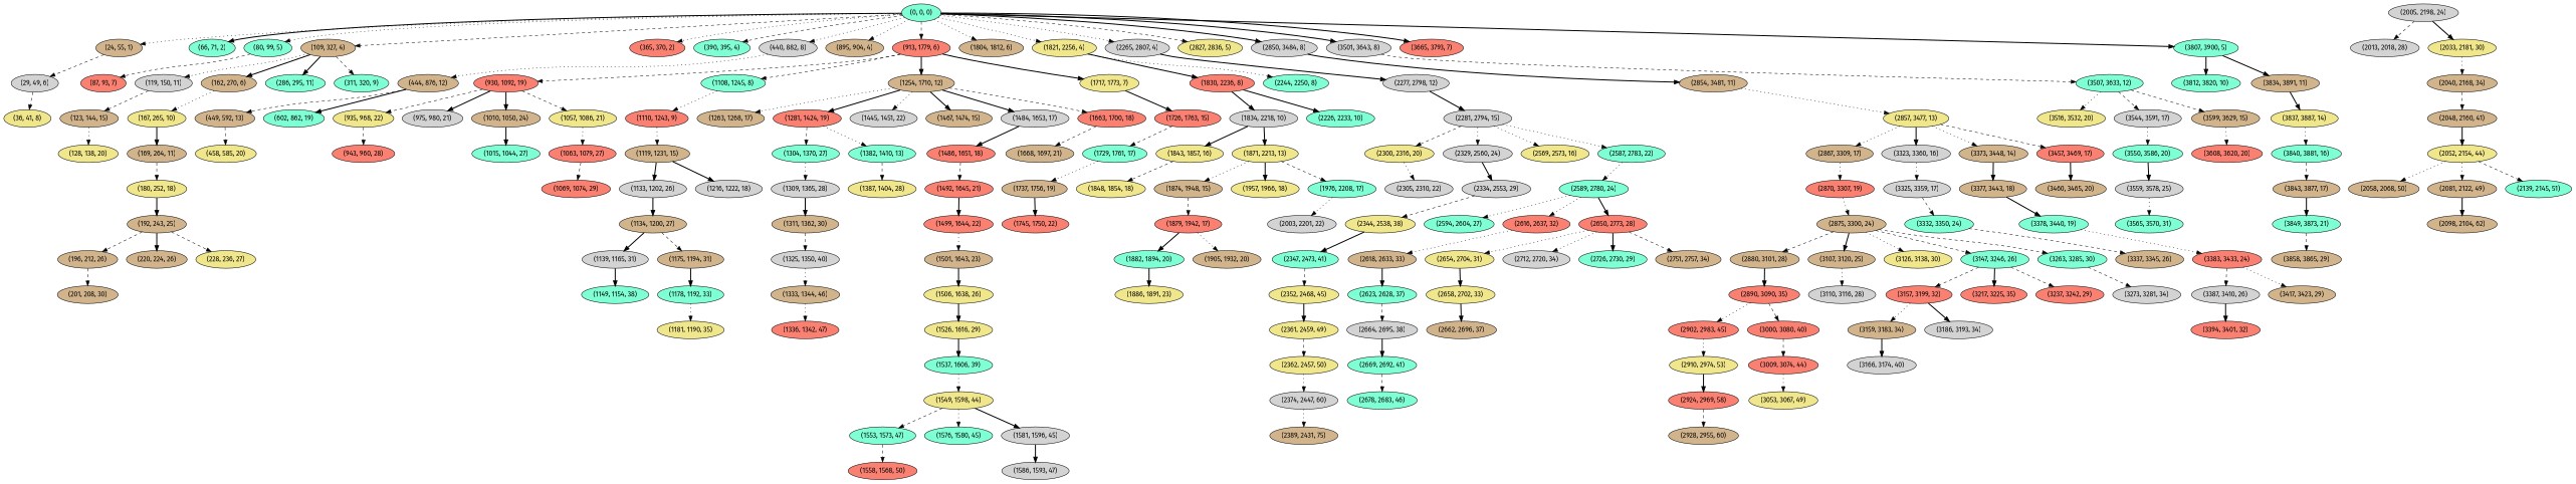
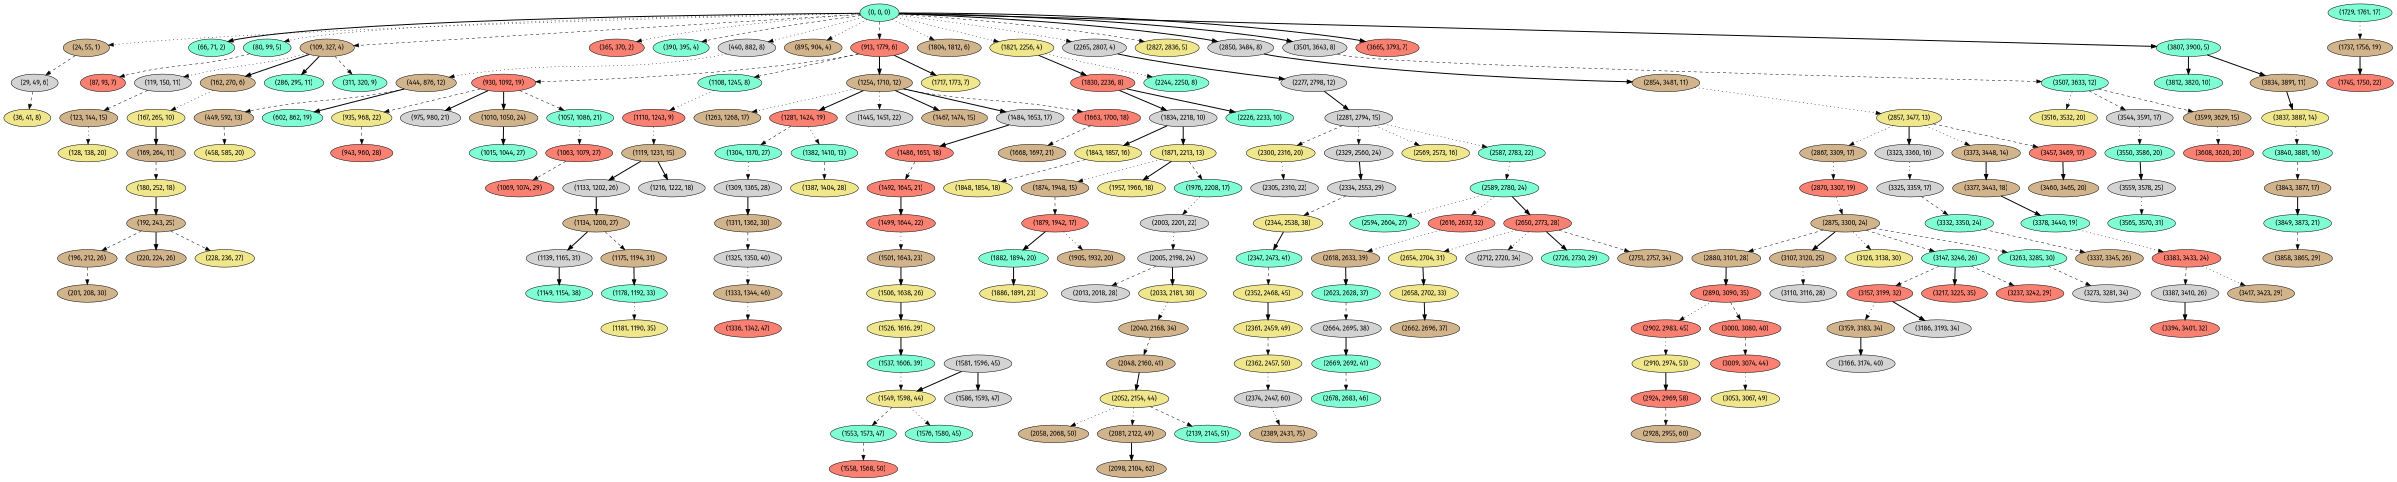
  digraph {
    fontname="Fira Sans"
    node [fillcolor=tan fontname="Fira Sans" style=filled]
    edge [fontname="Fira Sans" style=bold]
    "(0, 0, 0)" [fillcolor=aquamarine]
    "(24, 55, 1)"
    "(66, 71, 2)" [fillcolor=aquamarine]
    "(80, 99, 5)" [fillcolor=aquamarine]
    "(109, 327, 4)"
    "(365, 370, 2)" [fillcolor=salmon]
    "(390, 395, 4)" [fillcolor=aquamarine]
    "(440, 882, 8)" [fillcolor=lightgrey]
    "(895, 904, 4)"
    "(913, 1779, 6)" [fillcolor=salmon]
    "(1804, 1812, 6)"
    "(1821, 2256, 4)" [fillcolor=khaki]
    "(2265, 2807, 4)" [fillcolor=lightgrey]
    "(2827, 2836, 5)" [fillcolor=khaki]
    "(2850, 3484, 8)" [fillcolor=lightgrey]
    "(3501, 3643, 8)" [fillcolor=lightgrey]
    "(3665, 3793, 7)" [fillcolor=salmon]
    "(3807, 3900, 5)" [fillcolor=aquamarine]
    "(29, 49, 6)" [fillcolor=lightgrey]
    "(87, 93, 7)" [fillcolor=salmon]
    "(119, 150, 11)" [fillcolor=lightgrey]
    "(162, 270, 6)"
    "(286, 295, 11)" [fillcolor=aquamarine]
    "(311, 320, 9)" [fillcolor=aquamarine]
    "(444, 876, 12)"
    "(930, 1092, 19)" [fillcolor=salmon]
    "(1108, 1245, 8)" [fillcolor=aquamarine]
    "(1254, 1710, 12)"
    "(1717, 1773, 7)" [fillcolor=khaki]
    "(1830, 2236, 8)" [fillcolor=salmon]
    "(2244, 2250, 8)" [fillcolor=aquamarine]
    "(2277, 2798, 12)" [fillcolor=lightgrey]
    "(2854, 3481, 11)"
    "(3507, 3633, 12)" [fillcolor=aquamarine]
    "(3812, 3820, 10)" [fillcolor=aquamarine]
    "(3834, 3891, 11)"
    "(36, 41, 8)" [fillcolor=khaki]
    "(123, 144, 15)"
    "(167, 265, 10)" [fillcolor=khaki]
    "(128, 138, 20)" [fillcolor=khaki]
    "(169, 264, 11)"
    "(180, 252, 18)" [fillcolor=khaki]
    "(192, 243, 25)"
    "(196, 212, 26)"
    "(220, 224, 26)"
    "(228, 236, 27)" [fillcolor=khaki]
    "(201, 208, 30)"
    "(449, 592, 13)"
    "(602, 862, 19)" [fillcolor=aquamarine]
    "(458, 585, 20)" [fillcolor=khaki]
    "(935, 968, 22)" [fillcolor=khaki]
    "(975, 980, 21)" [fillcolor=lightgrey]
    "(1010, 1050, 24)"
-   "(1057, 1086, 21)" [fillcolor=khaki]
+   "(1057, 1086, 21)" [fillcolor=aquamarine]
    "(1110, 1243, 9)" [fillcolor=salmon]
    "(1263, 1268, 17)"
    "(1281, 1424, 19)" [fillcolor=salmon]
    "(1445, 1451, 22)" [fillcolor=lightgrey]
    "(1467, 1474, 15)"
    "(1484, 1653, 17)" [fillcolor=lightgrey]
    "(1663, 1700, 18)" [fillcolor=salmon]
-   "(1726, 1763, 15)" [fillcolor=salmon]
    "(943, 960, 28)" [fillcolor=salmon]
    "(1015, 1044, 27)" [fillcolor=aquamarine]
    "(1063, 1079, 27)" [fillcolor=salmon]
    "(1069, 1074, 29)" [fillcolor=salmon]
    "(1119, 1231, 15)"
    "(1133, 1202, 26)" [fillcolor=lightgrey]
    "(1216, 1222, 18)" [fillcolor=lightgrey]
    "(1134, 1200, 27)"
    "(1139, 1165, 31)" [fillcolor=lightgrey]
    "(1175, 1194, 31)"
    "(1149, 1154, 38)" [fillcolor=aquamarine]
    "(1178, 1192, 33)" [fillcolor=aquamarine]
    "(1181, 1190, 35)" [fillcolor=khaki]
    "(1304, 1370, 27)" [fillcolor=aquamarine]
    n77 [fillcolor=aquamarine label="(1382, 1410, 13)"]
    "(1486, 1651, 18)" [fillcolor=salmon]
    "(1668, 1697, 21)"
    "(1309, 1365, 28)" [fillcolor=lightgrey]
    "(1387, 1404, 28)" [fillcolor=khaki]
    "(1311, 1362, 30)"
    "(1325, 1350, 40)" [fillcolor=lightgrey]
    "(1333, 1344, 46)"
    "(1336, 1342, 47)" [fillcolor=salmon]
    "(1492, 1645, 21)" [fillcolor=salmon]
    "(1499, 1644, 22)" [fillcolor=salmon]
    "(1501, 1643, 23)"
    "(1506, 1638, 26)" [fillcolor=khaki]
    "(1526, 1616, 29)" [fillcolor=khaki]
    "(1537, 1606, 39)" [fillcolor=aquamarine]
    "(1549, 1598, 44)" [fillcolor=khaki]
    "(1553, 1573, 47)" [fillcolor=aquamarine]
    "(1576, 1580, 45)" [fillcolor=aquamarine]
    "(1581, 1596, 45)" [fillcolor=lightgrey]
    "(1558, 1568, 50)" [fillcolor=salmon]
    "(1586, 1593, 47)" [fillcolor=lightgrey]
    "(1729, 1761, 17)" [fillcolor=aquamarine]
    "(1737, 1756, 19)"
    "(1745, 1750, 22)" [fillcolor=salmon]
    "(1834, 2218, 10)" [fillcolor=lightgrey]
    "(2226, 2233, 10)" [fillcolor=aquamarine]
    "(1843, 1857, 16)" [fillcolor=khaki]
    "(1871, 2213, 13)" [fillcolor=khaki]
    "(1848, 1854, 18)" [fillcolor=khaki]
    "(1874, 1948, 15)"
    "(1957, 1966, 18)" [fillcolor=khaki]
    "(1976, 2208, 17)" [fillcolor=aquamarine]
    "(1879, 1942, 17)" [fillcolor=salmon]
    "(2003, 2201, 22)" [fillcolor=lightgrey]
    "(1882, 1894, 20)" [fillcolor=aquamarine]
    "(1905, 1932, 20)"
    "(1886, 1891, 23)" [fillcolor=khaki]
    "(2005, 2198, 24)" [fillcolor=lightgrey]
    "(2013, 2018, 28)" [fillcolor=lightgrey]
    "(2033, 2181, 30)" [fillcolor=khaki]
    "(2040, 2168, 34)"
    "(2048, 2160, 41)"
    "(2052, 2154, 44)" [fillcolor=khaki]
    "(2058, 2068, 50)"
    "(2081, 2122, 49)"
    "(2139, 2145, 51)" [fillcolor=aquamarine]
    "(2098, 2104, 62)"
    "(2281, 2794, 15)" [fillcolor=lightgrey]
    "(2300, 2316, 20)" [fillcolor=khaki]
    "(2329, 2560, 24)" [fillcolor=lightgrey]
    "(2569, 2573, 16)" [fillcolor=khaki]
    "(2587, 2783, 22)" [fillcolor=aquamarine]
    "(2305, 2310, 22)" [fillcolor=lightgrey]
    "(2334, 2553, 29)" [fillcolor=lightgrey]
    "(2589, 2780, 24)" [fillcolor=aquamarine]
    "(2344, 2538, 38)" [fillcolor=khaki]
    "(2347, 2473, 41)" [fillcolor=aquamarine]
    "(2352, 2468, 45)" [fillcolor=khaki]
    "(2361, 2459, 49)" [fillcolor=khaki]
    "(2362, 2457, 50)" [fillcolor=khaki]
    "(2374, 2447, 60)" [fillcolor=lightgrey]
    "(2389, 2431, 75)"
    "(2594, 2604, 27)" [fillcolor=aquamarine]
    "(2616, 2637, 32)" [fillcolor=salmon]
    "(2650, 2773, 28)" [fillcolor=salmon]
-   "(2618, 2633, 33)"
+   "(2618, 2633, 33)" [label="(2618, 2633, 39)"]
    "(2654, 2704, 31)" [fillcolor=khaki]
    "(2712, 2720, 34)" [fillcolor=lightgrey]
    "(2726, 2730, 29)" [fillcolor=aquamarine]
    "(2751, 2757, 34)"
    "(2623, 2628, 37)" [fillcolor=aquamarine]
    "(2664, 2695, 38)" [fillcolor=lightgrey]
    "(2658, 2702, 33)" [fillcolor=khaki]
    "(2662, 2696, 37)"
    "(2669, 2692, 41)" [fillcolor=aquamarine]
    "(2678, 2683, 46)" [fillcolor=aquamarine]
    "(2857, 3477, 13)" [fillcolor=khaki]
    "(2867, 3309, 17)"
    "(3323, 3360, 16)" [fillcolor=lightgrey]
    "(3373, 3448, 14)"
    "(3457, 3469, 17)" [fillcolor=salmon]
    "(2870, 3307, 19)" [fillcolor=salmon]
    "(3325, 3359, 17)" [fillcolor=lightgrey]
    "(3377, 3443, 18)"
    "(3460, 3465, 20)"
    "(2875, 3300, 24)"
    "(2880, 3101, 28)"
    "(3107, 3120, 25)"
    "(3126, 3138, 30)" [fillcolor=khaki]
    "(3147, 3246, 26)" [fillcolor=aquamarine]
    "(3263, 3285, 30)" [fillcolor=aquamarine]
    "(2890, 3090, 35)" [fillcolor=salmon]
    "(3110, 3116, 28)" [fillcolor=lightgrey]
    "(3157, 3199, 32)" [fillcolor=salmon]
    "(3217, 3225, 35)" [fillcolor=salmon]
    "(3237, 3242, 29)" [fillcolor=salmon]
    "(3273, 3281, 34)" [fillcolor=lightgrey]
    "(2902, 2983, 45)" [fillcolor=salmon]
    "(3000, 3080, 40)" [fillcolor=salmon]
    "(2910, 2974, 53)" [fillcolor=khaki]
    "(3009, 3074, 44)" [fillcolor=salmon]
    "(2924, 2969, 58)" [fillcolor=salmon]
    "(2928, 2955, 60)"
    "(3053, 3067, 49)" [fillcolor=khaki]
    "(3159, 3183, 34)"
    "(3186, 3193, 34)" [fillcolor=lightgrey]
    "(3166, 3174, 40)" [fillcolor=lightgrey]
    "(3332, 3350, 24)" [fillcolor=aquamarine]
    "(3337, 3345, 26)"
    "(3378, 3440, 19)" [fillcolor=aquamarine]
    "(3383, 3433, 24)" [fillcolor=salmon]
    "(3387, 3410, 26)" [fillcolor=lightgrey]
    "(3417, 3423, 29)"
    "(3394, 3401, 32)" [fillcolor=salmon]
    "(3516, 3532, 20)" [fillcolor=khaki]
    "(3544, 3591, 17)" [fillcolor=lightgrey]
    "(3599, 3629, 15)"
    "(3550, 3586, 20)" [fillcolor=aquamarine]
    "(3608, 3620, 20)" [fillcolor=salmon]
    "(3559, 3578, 25)" [fillcolor=lightgrey]
    "(3565, 3570, 31)" [fillcolor=aquamarine]
    "(3837, 3887, 14)" [fillcolor=khaki]
    "(3840, 3881, 16)" [fillcolor=aquamarine]
    "(3843, 3877, 17)"
    "(3849, 3873, 21)" [fillcolor=aquamarine]
    "(3858, 3865, 29)"
    "(0, 0, 0)" -> "(24, 55, 1)" [style=dotted]
    "(0, 0, 0)" -> "(66, 71, 2)"
    "(0, 0, 0)" -> "(80, 99, 5)" [style=dotted]
    "(0, 0, 0)" -> "(109, 327, 4)" [style=dashed]
    "(0, 0, 0)" -> "(365, 370, 2)" [style=dotted]
    "(0, 0, 0)" -> "(390, 395, 4)" [style=dashed]
    "(0, 0, 0)" -> "(440, 882, 8)" [style=dotted]
    "(0, 0, 0)" -> "(895, 904, 4)" [style=dotted]
    "(0, 0, 0)" -> "(913, 1779, 6)" [style=dashed]
    "(0, 0, 0)" -> "(1804, 1812, 6)" [style=dotted]
    "(0, 0, 0)" -> "(1821, 2256, 4)" [style=dotted]
    "(0, 0, 0)" -> "(2265, 2807, 4)" [style=dotted]
    "(0, 0, 0)" -> "(2827, 2836, 5)" [style=dashed]
    "(0, 0, 0)" -> "(2850, 3484, 8)"
    "(0, 0, 0)" -> "(3501, 3643, 8)"
    "(0, 0, 0)" -> "(3665, 3793, 7)"
    "(0, 0, 0)" -> "(3807, 3900, 5)"
    "(24, 55, 1)" -> "(29, 49, 6)" [style=dashed]
    "(80, 99, 5)" -> "(87, 93, 7)" [style=dashed]
    "(109, 327, 4)" -> "(119, 150, 11)" [style=dotted]
    "(109, 327, 4)" -> "(162, 270, 6)"
    "(109, 327, 4)" -> "(286, 295, 11)"
    "(109, 327, 4)" -> "(311, 320, 9)" [style=dashed]
    "(440, 882, 8)" -> "(444, 876, 12)" [style=dotted]
    "(913, 1779, 6)" -> "(930, 1092, 19)" [style=dashed]
    "(913, 1779, 6)" -> "(1108, 1245, 8)" [style=dashed]
    "(913, 1779, 6)" -> "(1254, 1710, 12)"
    "(913, 1779, 6)" -> "(1717, 1773, 7)"
    "(1821, 2256, 4)" -> "(1830, 2236, 8)"
    "(1821, 2256, 4)" -> "(2244, 2250, 8)" [style=dotted]
    "(2265, 2807, 4)" -> "(2277, 2798, 12)"
    "(2850, 3484, 8)" -> "(2854, 3481, 11)"
    "(3501, 3643, 8)" -> "(3507, 3633, 12)" [style=dashed]
    "(3807, 3900, 5)" -> "(3812, 3820, 10)"
    "(3807, 3900, 5)" -> "(3834, 3891, 11)"
    "(29, 49, 6)" -> "(36, 41, 8)" [style=dashed]
    "(119, 150, 11)" -> "(123, 144, 15)" [style=dashed]
    "(162, 270, 6)" -> "(167, 265, 10)" [style=dotted]
    "(444, 876, 12)" -> "(449, 592, 13)" [style=dashed]
    "(444, 876, 12)" -> "(602, 862, 19)"
    "(930, 1092, 19)" -> "(935, 968, 22)" [style=dashed]
    "(930, 1092, 19)" -> "(975, 980, 21)"
    "(930, 1092, 19)" -> "(1010, 1050, 24)"
    "(930, 1092, 19)" -> "(1057, 1086, 21)" [style=dashed]
    "(1108, 1245, 8)" -> "(1110, 1243, 9)" [style=dotted]
    "(1254, 1710, 12)" -> "(1263, 1268, 17)" [style=dotted]
    "(1254, 1710, 12)" -> "(1281, 1424, 19)"
    "(1254, 1710, 12)" -> "(1445, 1451, 22)" [style=dotted]
    "(1254, 1710, 12)" -> "(1467, 1474, 15)"
    "(1254, 1710, 12)" -> "(1484, 1653, 17)"
    "(1254, 1710, 12)" -> "(1663, 1700, 18)" [style=dashed]
-   "(1717, 1773, 7)" -> "(1726, 1763, 15)"
    "(1830, 2236, 8)" -> "(1834, 2218, 10)"
    "(1830, 2236, 8)" -> "(2226, 2233, 10)"
    "(2277, 2798, 12)" -> "(2281, 2794, 15)"
    "(2854, 3481, 11)" -> "(2857, 3477, 13)" [style=dotted]
    "(3507, 3633, 12)" -> "(3516, 3532, 20)" [style=dotted]
    "(3507, 3633, 12)" -> "(3544, 3591, 17)" [style=dashed]
    "(3507, 3633, 12)" -> "(3599, 3629, 15)" [style=dashed]
    "(3834, 3891, 11)" -> "(3837, 3887, 14)"
    "(123, 144, 15)" -> "(128, 138, 20)" [style=dotted]
    "(167, 265, 10)" -> "(169, 264, 11)"
    "(169, 264, 11)" -> "(180, 252, 18)" [style=dashed]
    "(180, 252, 18)" -> "(192, 243, 25)"
    "(192, 243, 25)" -> "(196, 212, 26)" [style=dashed]
    "(192, 243, 25)" -> "(220, 224, 26)"
    "(192, 243, 25)" -> "(228, 236, 27)" [style=dashed]
    "(196, 212, 26)" -> "(201, 208, 30)" [style=dashed]
    "(449, 592, 13)" -> "(458, 585, 20)" [style=dashed]
    "(935, 968, 22)" -> "(943, 960, 28)" [style=dashed]
    "(1010, 1050, 24)" -> "(1015, 1044, 27)"
    "(1057, 1086, 21)" -> "(1063, 1079, 27)" [style=dotted]
    "(1110, 1243, 9)" -> "(1119, 1231, 15)" [style=dotted]
    "(1281, 1424, 19)" -> "(1304, 1370, 27)" [style=dashed]
    "(1281, 1424, 19)" -> n77 [style=dotted]
    "(1484, 1653, 17)" -> "(1486, 1651, 18)"
    "(1663, 1700, 18)" -> "(1668, 1697, 21)" [style=dashed]
-   "(1726, 1763, 15)" -> "(1729, 1761, 17)" [style=dashed]
    "(1063, 1079, 27)" -> "(1069, 1074, 29)" [style=dashed]
    "(1119, 1231, 15)" -> "(1133, 1202, 26)"
    "(1119, 1231, 15)" -> "(1216, 1222, 18)"
    "(1133, 1202, 26)" -> "(1134, 1200, 27)"
    "(1134, 1200, 27)" -> "(1139, 1165, 31)"
    "(1134, 1200, 27)" -> "(1175, 1194, 31)" [style=dashed]
    "(1139, 1165, 31)" -> "(1149, 1154, 38)"
    "(1175, 1194, 31)" -> "(1178, 1192, 33)"
    "(1178, 1192, 33)" -> "(1181, 1190, 35)" [style=dotted]
    "(1304, 1370, 27)" -> "(1309, 1365, 28)" [style=dotted]
    n77 -> "(1387, 1404, 28)" [style=dashed]
    "(1486, 1651, 18)" -> "(1492, 1645, 21)" [style=dashed]
    "(1309, 1365, 28)" -> "(1311, 1362, 30)"
    "(1311, 1362, 30)" -> "(1325, 1350, 40)" [style=dashed]
    "(1325, 1350, 40)" -> "(1333, 1344, 46)" [style=dotted]
    "(1333, 1344, 46)" -> "(1336, 1342, 47)" [style=dotted]
    "(1492, 1645, 21)" -> "(1499, 1644, 22)"
    "(1499, 1644, 22)" -> "(1501, 1643, 23)" [style=dotted]
    "(1501, 1643, 23)" -> "(1506, 1638, 26)"
    "(1506, 1638, 26)" -> "(1526, 1616, 29)"
    "(1526, 1616, 29)" -> "(1537, 1606, 39)"
    "(1537, 1606, 39)" -> "(1549, 1598, 44)" [style=dotted]
    "(1549, 1598, 44)" -> "(1553, 1573, 47)" [style=dashed]
    "(1549, 1598, 44)" -> "(1576, 1580, 45)" [style=dotted]
-   "(1549, 1598, 44)" -> "(1581, 1596, 45)"
+   "(1581, 1596, 45)" -> "(1549, 1598, 44)"
    "(1553, 1573, 47)" -> "(1558, 1568, 50)" [style=dashed]
    "(1581, 1596, 45)" -> "(1586, 1593, 47)"
    "(1729, 1761, 17)" -> "(1737, 1756, 19)" [style=dotted]
    "(1737, 1756, 19)" -> "(1745, 1750, 22)"
    "(1834, 2218, 10)" -> "(1843, 1857, 16)"
    "(1834, 2218, 10)" -> "(1871, 2213, 13)"
    "(1843, 1857, 16)" -> "(1848, 1854, 18)" [style=dashed]
    "(1871, 2213, 13)" -> "(1874, 1948, 15)" [style=dotted]
    "(1871, 2213, 13)" -> "(1957, 1966, 18)"
    "(1871, 2213, 13)" -> "(1976, 2208, 17)" [style=dashed]
    "(1874, 1948, 15)" -> "(1879, 1942, 17)" [style=dashed]
    "(1976, 2208, 17)" -> "(2003, 2201, 22)" [style=dotted]
    "(1879, 1942, 17)" -> "(1882, 1894, 20)"
    "(1879, 1942, 17)" -> "(1905, 1932, 20)" [style=dotted]
+   "(2003, 2201, 22)" -> "(2005, 2198, 24)" [style=dotted]
    "(1882, 1894, 20)" -> "(1886, 1891, 23)"
    "(2005, 2198, 24)" -> "(2013, 2018, 28)" [style=dashed]
    "(2005, 2198, 24)" -> "(2033, 2181, 30)"
    "(2033, 2181, 30)" -> "(2040, 2168, 34)" [style=dotted]
    "(2040, 2168, 34)" -> "(2048, 2160, 41)" [style=dashed]
    "(2048, 2160, 41)" -> "(2052, 2154, 44)"
    "(2052, 2154, 44)" -> "(2058, 2068, 50)" [style=dotted]
    "(2052, 2154, 44)" -> "(2081, 2122, 49)" [style=dotted]
    "(2052, 2154, 44)" -> "(2139, 2145, 51)" [style=dashed]
    "(2081, 2122, 49)" -> "(2098, 2104, 62)"
    "(2281, 2794, 15)" -> "(2300, 2316, 20)" [style=dashed]
    "(2281, 2794, 15)" -> "(2329, 2560, 24)" [style=dotted]
    "(2281, 2794, 15)" -> "(2569, 2573, 16)" [style=dotted]
    "(2281, 2794, 15)" -> "(2587, 2783, 22)" [style=dotted]
    "(2300, 2316, 20)" -> "(2305, 2310, 22)" [style=dotted]
    "(2329, 2560, 24)" -> "(2334, 2553, 29)"
    "(2587, 2783, 22)" -> "(2589, 2780, 24)" [style=dotted]
    "(2334, 2553, 29)" -> "(2344, 2538, 38)" [style=dashed]
    "(2589, 2780, 24)" -> "(2594, 2604, 27)" [style=dotted]
    "(2589, 2780, 24)" -> "(2616, 2637, 32)" [style=dotted]
    "(2589, 2780, 24)" -> "(2650, 2773, 28)"
    "(2344, 2538, 38)" -> "(2347, 2473, 41)"
    "(2347, 2473, 41)" -> "(2352, 2468, 45)" [style=dashed]
    "(2352, 2468, 45)" -> "(2361, 2459, 49)"
    "(2361, 2459, 49)" -> "(2362, 2457, 50)" [style=dashed]
    "(2362, 2457, 50)" -> "(2374, 2447, 60)" [style=dotted]
    "(2374, 2447, 60)" -> "(2389, 2431, 75)" [style=dotted]
    "(2616, 2637, 32)" -> "(2618, 2633, 33)" [style=dotted]
    "(2650, 2773, 28)" -> "(2654, 2704, 31)" [style=dotted]
    "(2650, 2773, 28)" -> "(2712, 2720, 34)" [style=dotted]
    "(2650, 2773, 28)" -> "(2726, 2730, 29)"
    "(2650, 2773, 28)" -> "(2751, 2757, 34)" [style=dashed]
    "(2618, 2633, 33)" -> "(2623, 2628, 37)"
    "(2654, 2704, 31)" -> "(2658, 2702, 33)"
    "(2623, 2628, 37)" -> "(2664, 2695, 38)" [style=dashed]
    "(2664, 2695, 38)" -> "(2669, 2692, 41)"
    "(2658, 2702, 33)" -> "(2662, 2696, 37)"
    "(2669, 2692, 41)" -> "(2678, 2683, 46)" [style=dashed]
    "(2857, 3477, 13)" -> "(2867, 3309, 17)" [style=dotted]
    "(2857, 3477, 13)" -> "(3323, 3360, 16)"
    "(2857, 3477, 13)" -> "(3373, 3448, 14)" [style=dotted]
    "(2857, 3477, 13)" -> "(3457, 3469, 17)" [style=dashed]
    "(2867, 3309, 17)" -> "(2870, 3307, 19)" [style=dotted]
    "(3323, 3360, 16)" -> "(3325, 3359, 17)" [style=dotted]
    "(3373, 3448, 14)" -> "(3377, 3443, 18)"
    "(3457, 3469, 17)" -> "(3460, 3465, 20)"
    "(2870, 3307, 19)" -> "(2875, 3300, 24)" [style=dotted]
    "(3325, 3359, 17)" -> "(3332, 3350, 24)" [style=dashed]
    "(3377, 3443, 18)" -> "(3378, 3440, 19)"
    "(2875, 3300, 24)" -> "(2880, 3101, 28)" [style=dashed]
    "(2875, 3300, 24)" -> "(3107, 3120, 25)"
    "(2875, 3300, 24)" -> "(3126, 3138, 30)" [style=dotted]
    "(2875, 3300, 24)" -> "(3147, 3246, 26)" [style=dashed]
    "(2875, 3300, 24)" -> "(3263, 3285, 30)" [style=dashed]
    "(2880, 3101, 28)" -> "(2890, 3090, 35)"
    "(3107, 3120, 25)" -> "(3110, 3116, 28)" [style=dotted]
    "(3147, 3246, 26)" -> "(3157, 3199, 32)" [style=dashed]
    "(3147, 3246, 26)" -> "(3217, 3225, 35)"
    "(3147, 3246, 26)" -> "(3237, 3242, 29)" [style=dashed]
    "(3263, 3285, 30)" -> "(3273, 3281, 34)" [style=dashed]
    "(2890, 3090, 35)" -> "(2902, 2983, 45)" [style=dotted]
    "(2890, 3090, 35)" -> "(3000, 3080, 40)" [style=dashed]
    "(3157, 3199, 32)" -> "(3159, 3183, 34)" [style=dotted]
    "(3157, 3199, 32)" -> "(3186, 3193, 34)"
    "(2902, 2983, 45)" -> "(2910, 2974, 53)" [style=dotted]
    "(3000, 3080, 40)" -> "(3009, 3074, 44)" [style=dashed]
    "(2910, 2974, 53)" -> "(2924, 2969, 58)"
    "(3009, 3074, 44)" -> "(3053, 3067, 49)" [style=dotted]
    "(2924, 2969, 58)" -> "(2928, 2955, 60)" [style=dashed]
    "(3159, 3183, 34)" -> "(3166, 3174, 40)"
    "(3332, 3350, 24)" -> "(3337, 3345, 26)" [style=dashed]
    "(3378, 3440, 19)" -> "(3383, 3433, 24)" [style=dotted]
    "(3383, 3433, 24)" -> "(3387, 3410, 26)" [style=dashed]
    "(3383, 3433, 24)" -> "(3417, 3423, 29)" [style=dotted]
    "(3387, 3410, 26)" -> "(3394, 3401, 32)"
    "(3544, 3591, 17)" -> "(3550, 3586, 20)" [style=dotted]
    "(3599, 3629, 15)" -> "(3608, 3620, 20)" [style=dotted]
    "(3550, 3586, 20)" -> "(3559, 3578, 25)"
    "(3559, 3578, 25)" -> "(3565, 3570, 31)" [style=dotted]
    "(3837, 3887, 14)" -> "(3840, 3881, 16)" [style=dotted]
    "(3840, 3881, 16)" -> "(3843, 3877, 17)" [style=dashed]
    "(3843, 3877, 17)" -> "(3849, 3873, 21)"
    "(3849, 3873, 21)" -> "(3858, 3865, 29)" [style=dashed]
  }
